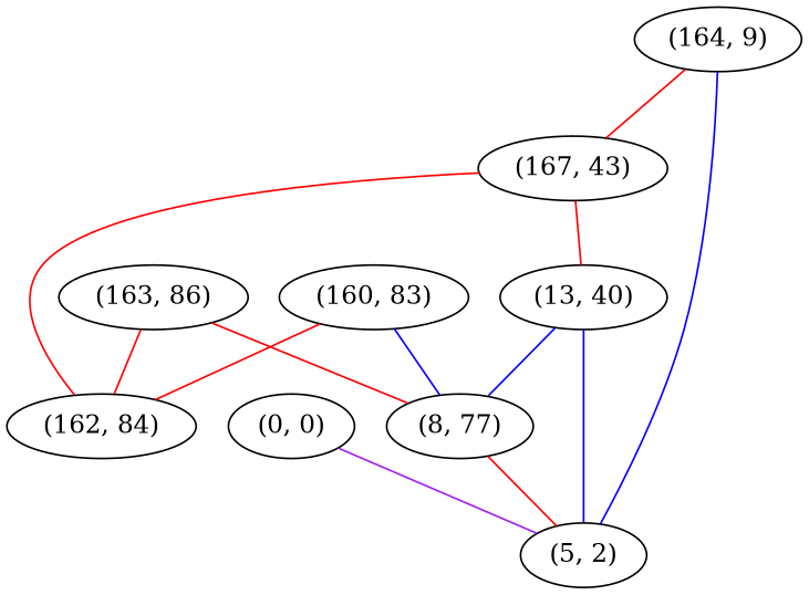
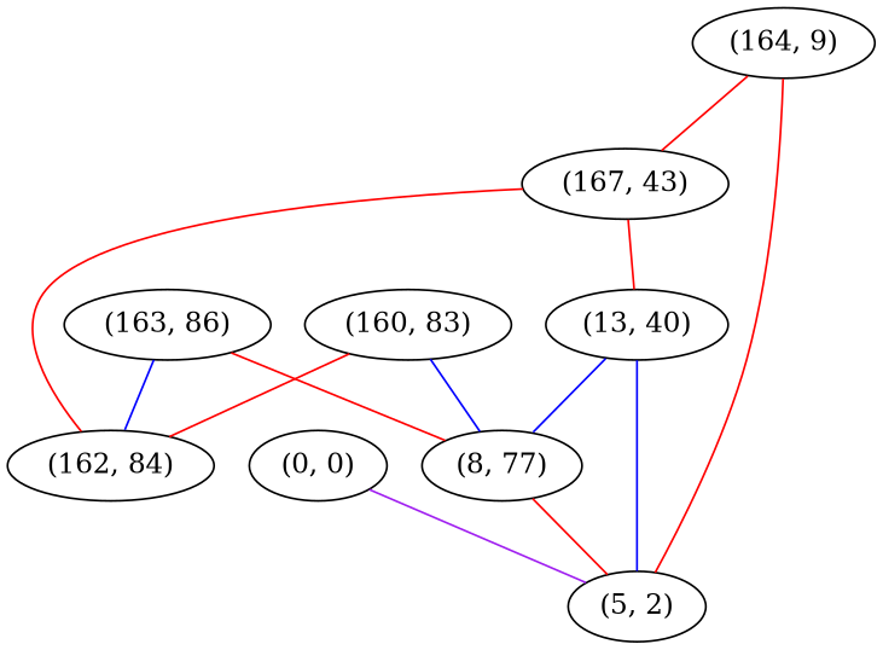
  graph {
    edge [color=red weight=1]
    "(0, 0)"
    "(5, 2)"
    "(164, 9)"
    n4 [label="(167, 43)"]
    "(162, 84)"
    "(13, 40)"
    "(163, 86)"
    "(8, 77)"
    "(160, 83)"
    "(0, 0)" -- "(5, 2)" [color=purple weight=4]
-   "(164, 9)" -- "(5, 2)" [color=blue weight=3]
+   "(164, 9)" -- "(5, 2)" [weight=3]
    "(164, 9)" -- n4
    n4 -- "(162, 84)"
    n4 -- "(13, 40)"
    "(13, 40)" -- "(5, 2)" [color=blue weight=3]
    "(13, 40)" -- "(8, 77)" [color=blue weight=3]
-   "(163, 86)" -- "(162, 84)"
+   "(163, 86)" -- "(162, 84)" [color=blue]
    "(163, 86)" -- "(8, 77)" [weight=3]
    "(8, 77)" -- "(5, 2)"
    "(160, 83)" -- "(162, 84)"
    "(160, 83)" -- "(8, 77)" [color=blue weight=3]
  }
